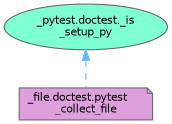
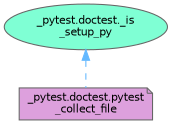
  digraph {
    rankdir=TB
    node [fontname=Helvetica fontsize=10 style=filled]
    n1 [color=gray40 fillcolor=aquamarine fontcolor=black height=0.2 label="_pytest.doctest._is\l_setup_py" shape=ellipse width=0.4]
-   n2 [color=grey40 fillcolor=plum height=0.2 label="_file.doctest.pytest\l_collect_file" shape=note width=0.4]
+   n2 [color=grey40 fillcolor=plum height=0.2 label="_pytest.doctest.pytest\l_collect_file" shape=note width=0.4]
    n1 -> n2 [color=steelblue1 dir=back fontname=Helvetica fontsize=10 labelfontname=Helvetica labelfontsize=10 style=dashed]
  }
